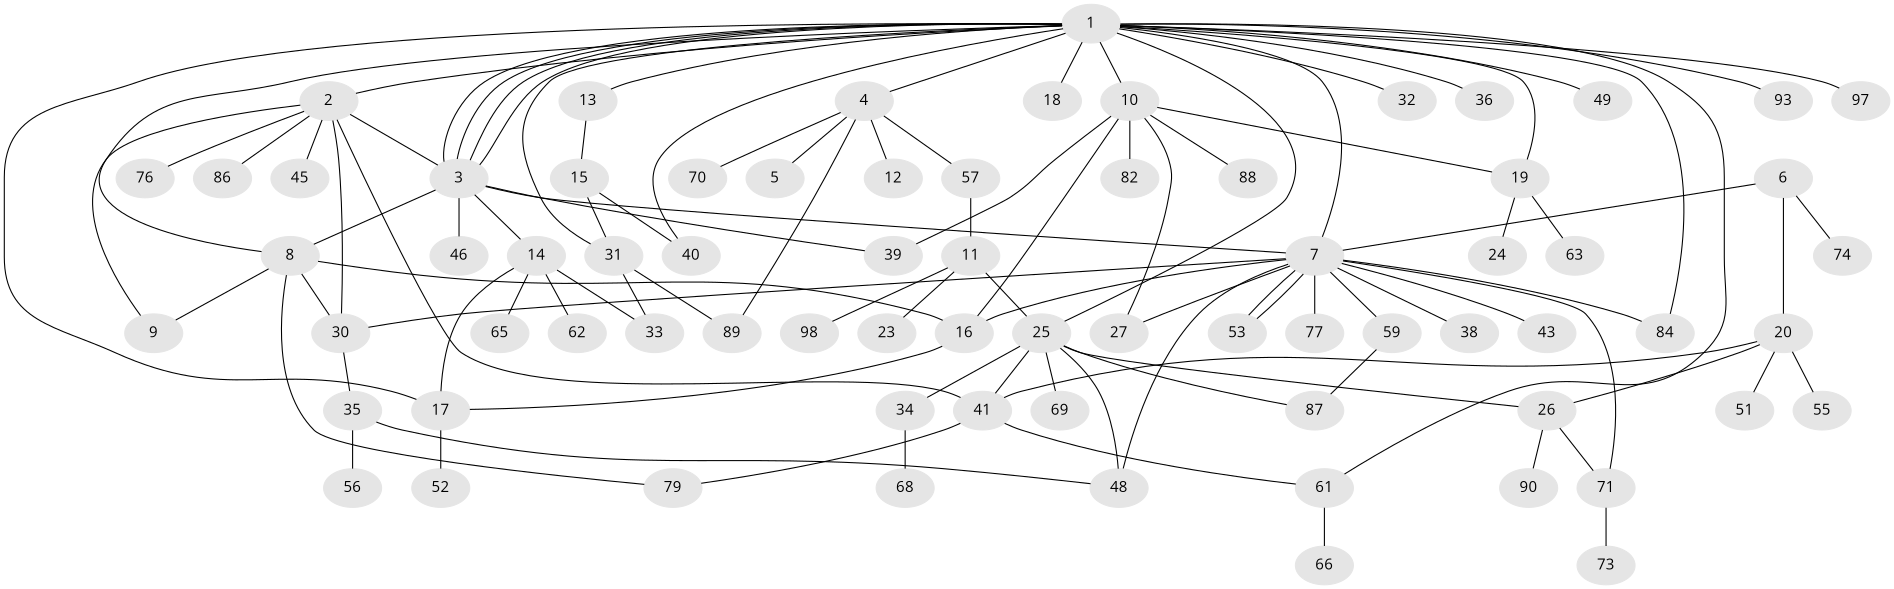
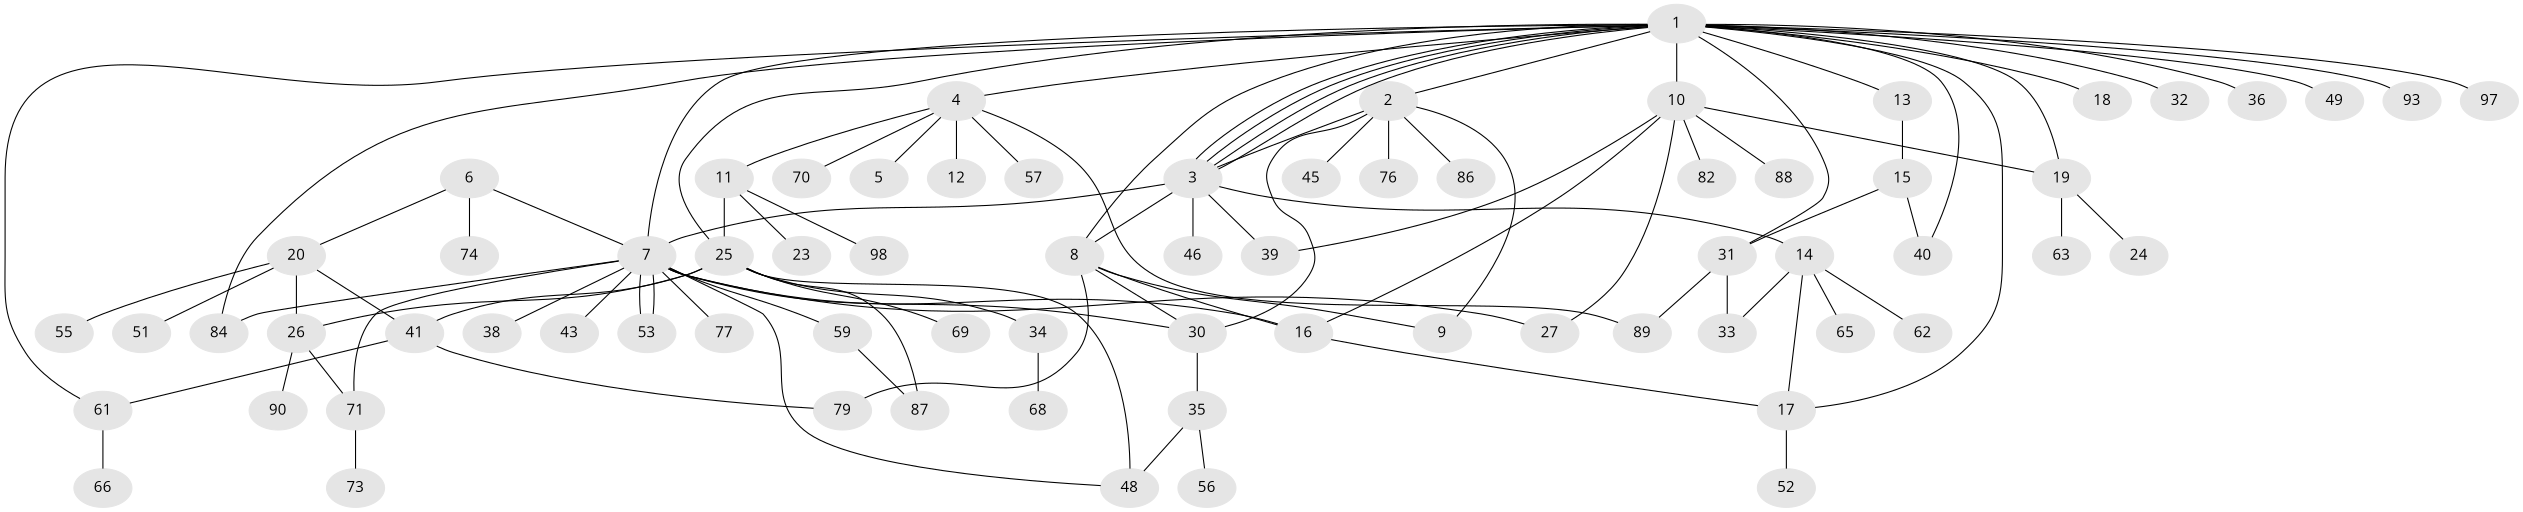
  graph {
    fontname="Open Sans"
    node [color=gray90 fontname="Open Sans" style=filled]
    edge [fontname="Open Sans"]
    1 [super="+100"]
    2 [super="+92"]
    3 [super="+42"]
    4 [super="+96"]
    7 [super="+28"]
    8 [super="+37"]
    10 [super="+22"]
    13 [super="+50"]
    17
    18
    19
    25 [super="+44"]
    31 [super="+64"]
    32
    36
    40 [super="+91"]
    49
    61
    84
    93
    97
    9 [super="+54"]
    30 [super="+94"]
    41 [super="+78"]
    45
    76
    86
    14 [super="+85"]
    39 [super="+75"]
    46
    5 [super="+21"]
    11
    12
    57
    70
    n36 [label=89]
    6 [super="+95"]
    20 [super="+29"]
    74
    16 [super="+58"]
    27
    38
    43
    48
    53
    59
    71
    77
    79
    82
    88
    15 [super="+81"]
    52
    24 [super="+89"]
    63
    26 [super="+47"]
    34
    69
    87 [super="+99"]
    33 [super="+72"]
    66
    35 [super="+60"]
    62
    65
    23
    98
    51
    55
    73
    90
    68
    56 [super="+83"]
    1 -- 2
    1 -- 3
    1 -- 3
    1 -- 3
    1 -- 3
    1 -- 4
    1 -- 7
    1 -- 8
    1 -- 10 [weight=2]
    1 -- 13
    1 -- 17
    1 -- 18
    1 -- 19
    1 -- 25
    1 -- 31
    1 -- 32
    1 -- 36
    1 -- 40
    1 -- 49
    1 -- 61
    1 -- 84
    1 -- 93
    1 -- 97
    2 -- 3
    2 -- 9
    2 -- 30
-   2 -- 41
    2 -- 45
    2 -- 76
    2 -- 86
    3 -- 7
    3 -- 8
    3 -- 14
    3 -- 39
    3 -- 46
    4 -- 5
-   57 -- 11
+   4 -- 11
    4 -- 12
    4 -- 57
    4 -- 70
    4 -- n36
    7 -- 84
    7 -- 30
    7 -- 16
    7 -- 27
    7 -- 38
    7 -- 43
    7 -- 48
    7 -- 53
    7 -- 53
    7 -- 59
    7 -- 71
    7 -- 77
    8 -- 9
    8 -- 30
    8 -- 16
    8 -- 79
    10 -- 19
    10 -- 39
    10 -- 16
    10 -- 27
    10 -- 82
    10 -- 88
    13 -- 15
    17 -- 52
    19 -- 24
    19 -- 63
    25 -- 41
    25 -- 48
    25 -- 26
    25 -- 34
    25 -- 69
    25 -- 87
    31 -- n36
    31 -- 33
    61 -- 66
    30 -- 35
    41 -- 61
    41 -- 79
    14 -- 17
    14 -- 33
    14 -- 62
    14 -- 65
    11 -- 25
    11 -- 23
    11 -- 98
    6 -- 7
    6 -- 20
    6 -- 74
    20 -- 41
    20 -- 26
    20 -- 51
    20 -- 55
    16 -- 17
    59 -- 87
    71 -- 73
    15 -- 31
    15 -- 40
    26 -- 71
    26 -- 90
    34 -- 68
    35 -- 48
    35 -- 56
  }
